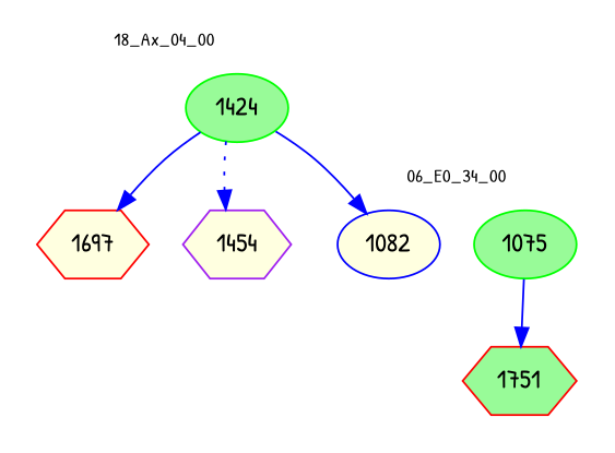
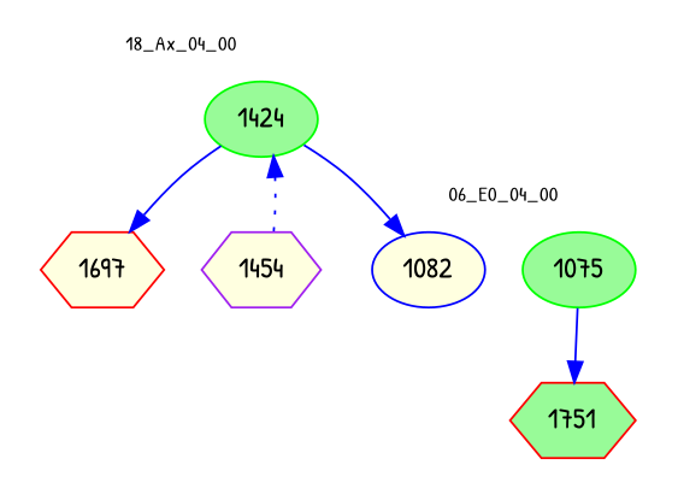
  digraph {
    fontname="Patrick Hand"
    node [color=green fillcolor=palegreen fontname="Patrick Hand" shape=ellipse style=filled]
    edge [color=blue fontname="Patrick Hand" style=solid]
    n1 [label=1424]
    n2 [color=red fillcolor=lightyellow label=1697 shape=hexagon]
    n3 [color=purple fillcolor=lightyellow label=1454 shape=hexagon]
    n4 [label=1075]
    n5 [color=blue fillcolor=lightyellow label=1082]
    n6 [color=red label=1751 shape=hexagon]
    subgraph cluster_1 {
      color=white
      fontsize=10
      label="18_Ax_04_00"
      n1
      n2
      n3
    }
    subgraph cluster_2 {
      color=white
      fontsize=10
-     label="06_E0_34_00"
+     label="06_E0_04_00"
      n4
      n5
      n6
    }
    n1 -> n2
-   n1 -> n3 [style=dotted]
+   n3 -> n1 [style=dotted]
    n1 -> n5
    n4 -> n6
  }
